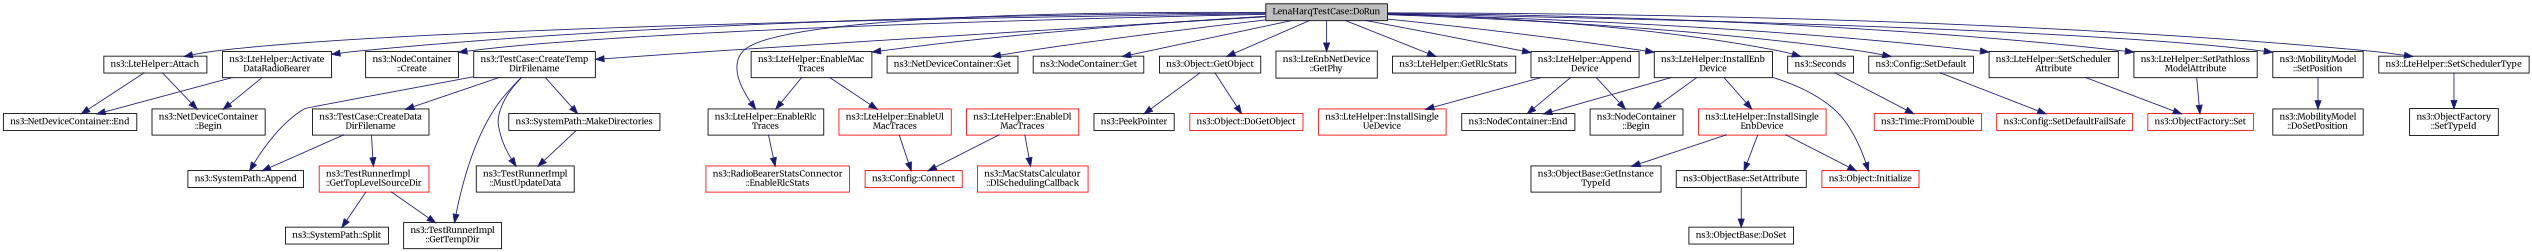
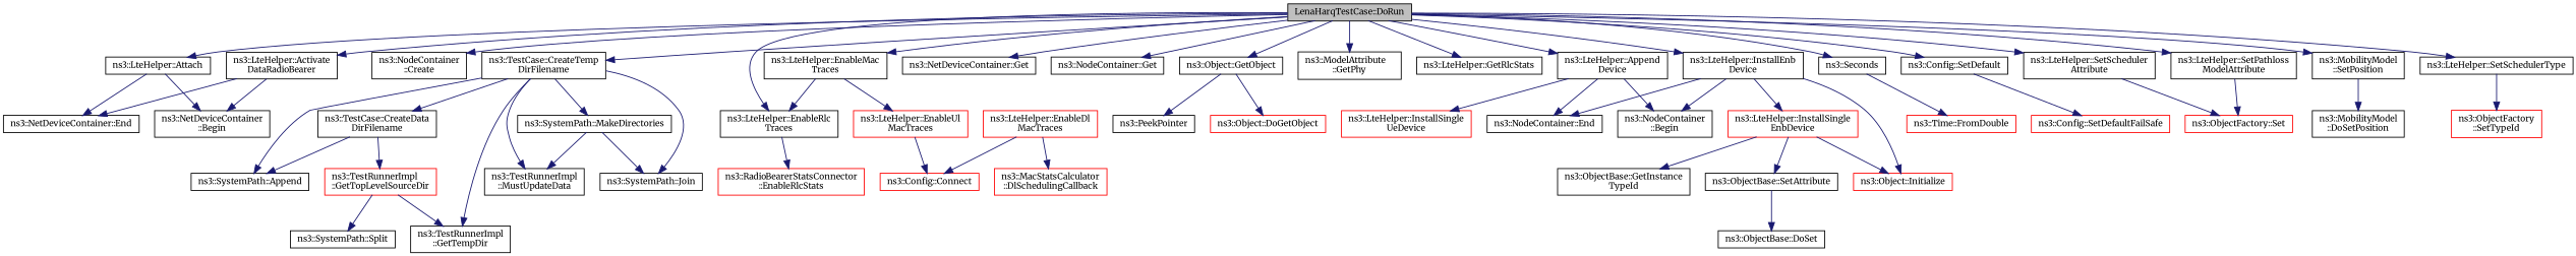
  digraph {
    fontname=Merriweather
    rankdir=TB
    node [color=black fillcolor=white fontname=Merriweather fontsize=10 shape=record style=filled]
    edge [color=midnightblue fontname=Merriweather fontsize=10 labelfontname=Helvetica labelfontsize=10 style=solid]
    n1 [fillcolor=grey75 fontcolor=black height=0.2 label="LenaHarqTestCase::DoRun" width=0.4]
    n2 [height=0.2 label="ns3::LteHelper::Activate\lDataRadioBearer" width=0.4]
    n3 [height=0.2 label="ns3::LteHelper::Attach" width=0.4]
    n4 [height=0.2 label="ns3::NodeContainer\l::Create" width=0.4]
    n5 [height=0.2 label="ns3::TestCase::CreateTemp\lDirFilename" width=0.4]
    n6 [height=0.2 label="ns3::LteHelper::EnableMac\lTraces" width=0.4]
    n7 [height=0.2 label="ns3::LteHelper::EnableRlc\lTraces" width=0.4]
    n8 [height=0.2 label="ns3::NetDeviceContainer::Get" width=0.4]
    n9 [height=0.2 label="ns3::NodeContainer::Get" width=0.4]
    n10 [height=0.2 label="ns3::Object::GetObject" width=0.4]
-   n11 [height=0.2 label="ns3::LteEnbNetDevice\l::GetPhy" width=0.4]
+   n11 [height=0.2 label="ns3::ModelAttribute\l::GetPhy" width=0.4]
    n12 [height=0.2 label="ns3::LteHelper::GetRlcStats" width=0.4]
    n13 [height=0.2 label="ns3::LteHelper::InstallEnb\lDevice" width=0.4]
    n14 [height=0.2 label="ns3::LteHelper::Append\lDevice" width=0.4]
    n15 [height=0.2 label="ns3::Seconds" width=0.4]
    n16 [height=0.2 label="ns3::Config::SetDefault" width=0.4]
    n17 [height=0.2 label="ns3::LteHelper::SetPathloss\lModelAttribute" width=0.4]
    n18 [height=0.2 label="ns3::MobilityModel\l::SetPosition" width=0.4]
    n19 [height=0.2 label="ns3::LteHelper::SetScheduler\lAttribute" width=0.4]
    n20 [height=0.2 label="ns3::LteHelper::SetSchedulerType" width=0.4]
    n21 [height=0.2 label="ns3::NetDeviceContainer\l::Begin" width=0.4]
    n22 [height=0.2 label="ns3::NetDeviceContainer::End" width=0.4]
    n23 [height=0.2 label="ns3::SystemPath::Append" width=0.4]
    n24 [height=0.2 label="ns3::TestCase::CreateData\lDirFilename" width=0.4]
+   n25 [height=0.2 label="ns3::SystemPath::Join" width=0.4]
    n26 [height=0.2 label="ns3::TestRunnerImpl\l::GetTempDir" width=0.4]
    n27 [height=0.2 label="ns3::SystemPath::MakeDirectories" width=0.4]
    n28 [height=0.2 label="ns3::TestRunnerImpl\l::MustUpdateData" width=0.4]
    n29 [color=red height=0.2 label="ns3::LteHelper::EnableUl\lMacTraces" width=0.4]
    n30 [color=red height=0.2 label="ns3::RadioBearerStatsConnector\l::EnableRlcStats" width=0.4]
    n31 [color=red height=0.2 label="ns3::Object::DoGetObject" width=0.4]
    n32 [height=0.2 label="ns3::PeekPointer" width=0.4]
    n33 [height=0.2 label="ns3::NodeContainer\l::Begin" width=0.4]
    n34 [height=0.2 label="ns3::NodeContainer::End" width=0.4]
    n35 [color=red height=0.2 label="ns3::Object::Initialize" width=0.4]
    n36 [color=red height=0.2 label="ns3::LteHelper::InstallSingle\lEnbDevice" width=0.4]
    n37 [height=0.2 label="ns3::ObjectBase::SetAttribute" width=0.4]
    n38 [height=0.2 label="ns3::ObjectBase::DoSet" width=0.4]
    n39 [color=red height=0.2 label="ns3::LteHelper::InstallSingle\lUeDevice" width=0.4]
    n40 [color=red height=0.2 label="ns3::Time::FromDouble" width=0.4]
    n41 [color=red height=0.2 label="ns3::Config::SetDefaultFailSafe" width=0.4]
    n42 [color=red height=0.2 label="ns3::ObjectFactory::Set" width=0.4]
    n43 [height=0.2 label="ns3::MobilityModel\l::DoSetPosition" width=0.4]
-   n44 [height=0.2 label="ns3::ObjectFactory\l::SetTypeId" width=0.4]
+   n44 [color=red height=0.2 label="ns3::ObjectFactory\l::SetTypeId" width=0.4]
    n45 [color=red height=0.2 label="ns3::TestRunnerImpl\l::GetTopLevelSourceDir" width=0.4]
    n46 [height=0.2 label="ns3::SystemPath::Split" width=0.4]
    n47 [color=red height=0.2 label="ns3::LteHelper::EnableDl\lMacTraces" width=0.4]
    n48 [color=red height=0.2 label="ns3::Config::Connect" width=0.4]
    n49 [color=red height=0.2 label="ns3::MacStatsCalculator\l::DlSchedulingCallback" width=0.4]
    n50 [height=0.2 label="ns3::ObjectBase::GetInstance\lTypeId" width=0.4]
    n1 -> n2
    n1 -> n3
    n1 -> n4
    n1 -> n5
    n1 -> n6
    n1 -> n7
    n1 -> n8
    n1 -> n9
    n1 -> n10
    n1 -> n11
    n1 -> n12
    n1 -> n13
    n1 -> n14
    n1 -> n15
    n1 -> n16
    n1 -> n17
    n1 -> n18
    n1 -> n19
    n1 -> n20
    n2 -> n21
    n2 -> n22
    n3 -> n21
    n3 -> n22
    n5 -> n23
    n5 -> n24
+   n5 -> n25
    n5 -> n26
    n5 -> n27
    n5 -> n28
    n6 -> n7
    n6 -> n29
    n7 -> n30
    n10 -> n31
    n10 -> n32
    n13 -> n33
    n13 -> n34
    n13 -> n35
    n13 -> n36
    n14 -> n33
    n14 -> n34
    n14 -> n39
    n15 -> n40
    n16 -> n41
    n17 -> n42
    n18 -> n43
    n19 -> n42
    n20 -> n44
    n24 -> n23
    n24 -> n45
+   n27 -> n25
    n27 -> n28
    n29 -> n48
    n36 -> n35
    n36 -> n37
    n36 -> n50
    n37 -> n38
    n45 -> n26
    n45 -> n46
    n47 -> n48
    n47 -> n49
  }
